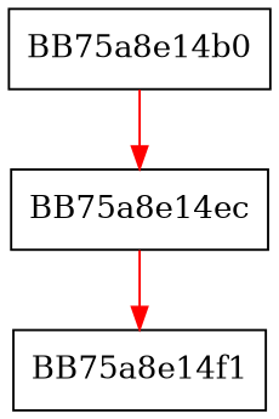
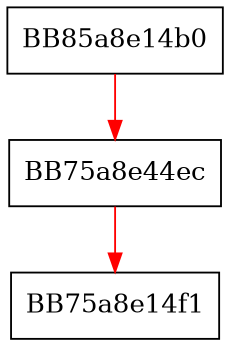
  digraph {
    splines=ortho
    node [shape=box]
    edge [color=red]
-   BB75a8e14b0
-   BB75a8e14ec
+   BB75a8e14b0 [label=BB85a8e14b0]
+   BB75a8e14ec [label=BB75a8e44ec]
    BB75a8e14f1
    BB75a8e14b0 -> BB75a8e14ec
    BB75a8e14ec -> BB75a8e14f1
  }
